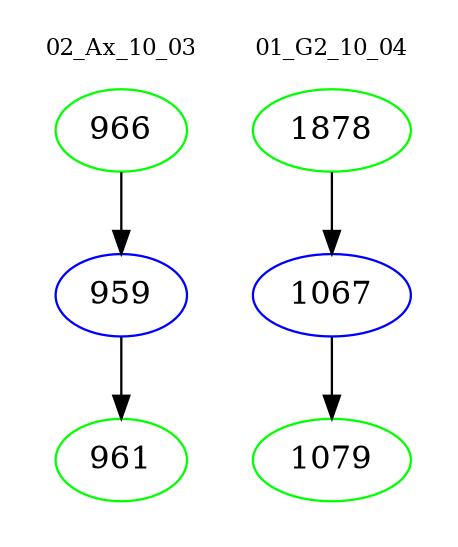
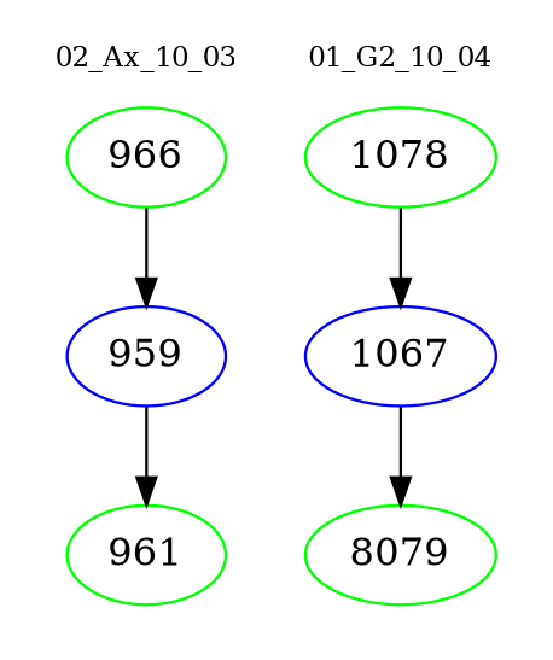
  digraph {
    node [color=green]
    edge [color=black]
    n1 [label=966]
    n2 [color=blue label=959]
    n3 [label=961]
-   n4 [label=1878]
+   n4 [label=1078]
    n5 [color=blue label=1067]
-   n6 [label=1079]
+   n6 [label=8079]
    subgraph cluster_1 {
      color=white
      fontsize=10
      label="02_Ax_10_03"
      n1
      n2
      n3
    }
    subgraph cluster_2 {
      color=white
      fontsize=10
      label="01_G2_10_04"
      n4
      n5
      n6
    }
    n1 -> n2
    n2 -> n3
    n4 -> n5
    n5 -> n6
  }
